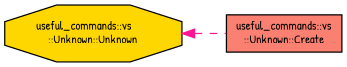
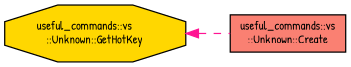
  digraph {
    rankdir=LR
    fontname="Patrick Hand"
    node [color=black fontname="Patrick Hand" fontsize=10 style=filled]
-   n1 [fillcolor=gold fontcolor=black height=0.2 label="useful_commands::vs\l::Unknown::Unknown" shape=octagon width=0.4]
+   n1 [fillcolor=gold fontcolor=black height=0.2 label="useful_commands::vs\l::Unknown::GetHotKey" shape=octagon width=0.4]
    n2 [fillcolor=salmon height=0.2 label="useful_commands::vs\l::Unknown::Create" shape=box width=0.4]
    n1 -> n2 [color=deeppink dir=back fontname="Patrick Hand" fontsize=10 labelfontname=Verdana labelfontsize=10 style=dashed]
  }
